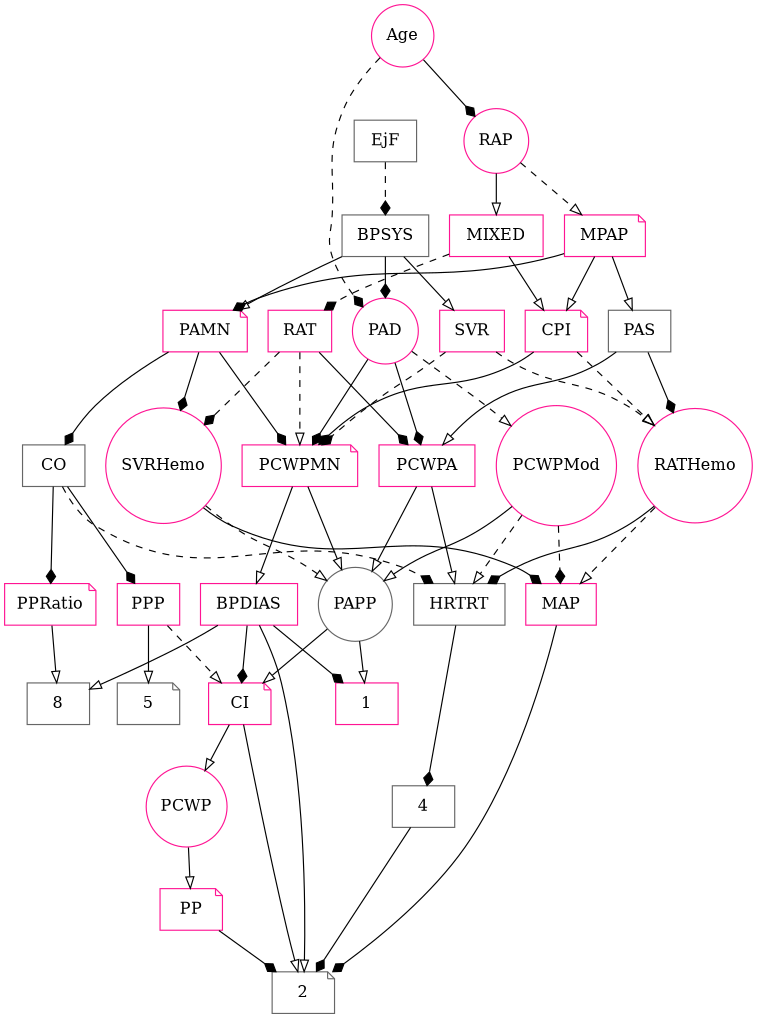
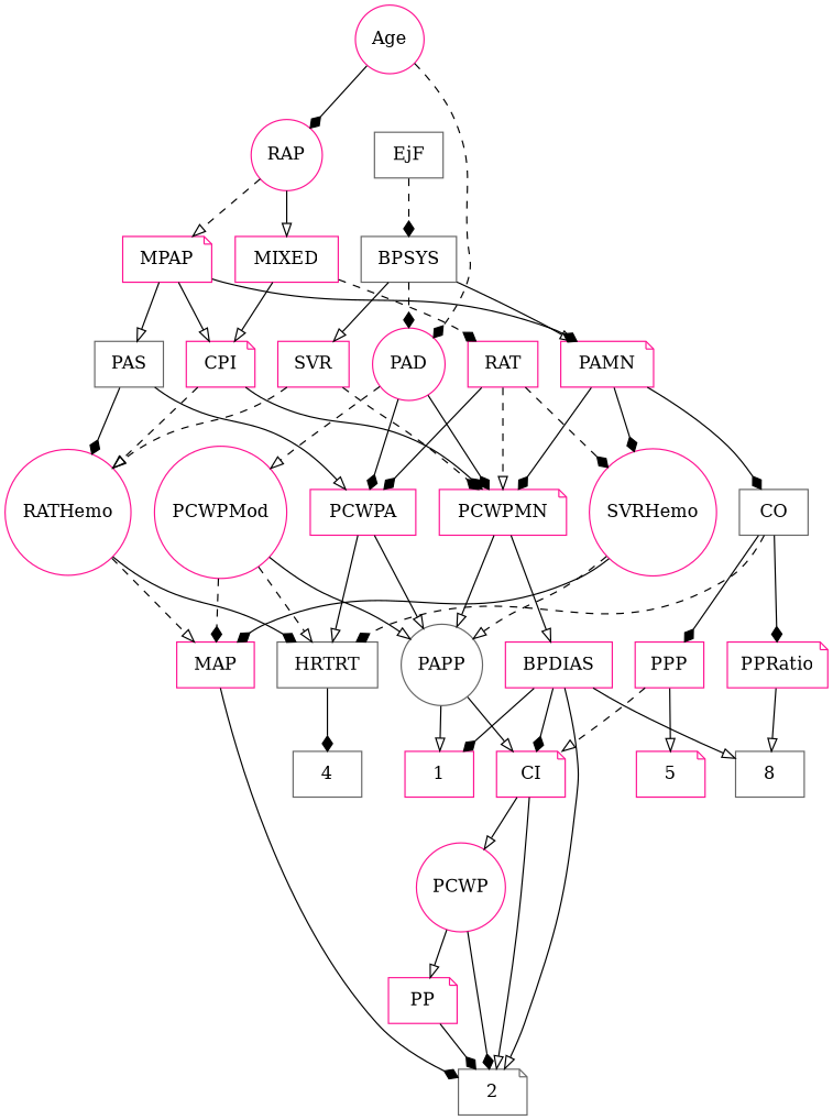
  strict digraph {
    fontname="DejaVu Serif"
    node [color=deeppink fontname="DejaVu Serif" shape=box]
    edge [arrowhead=onormal fontname="DejaVu Serif" style=solid]
    1 [height=0.5 width=0.75]
    2 [color=gray40 height=0.5 shape=note width=0.75]
    n3 [color=gray40 height=0.5 label=8 width=0.75]
    4 [color=gray40 height=0.5 width=0.75]
-   5 [color=gray40 height=0.5 shape=note width=0.75]
+   5 [height=0.5 shape=note width=0.75]
    Age [height=0.5 shape=circle width=0.75]
    RAP [height=0.5 shape=circle width=0.77632]
    PAD [height=0.5 shape=circle width=0.79437]
    EjF [color=gray40 height=0.5 width=0.75]
    BPSYS [color=gray40 height=0.5 width=1.0471]
    MIXED [height=0.5 width=1.1193]
    MPAP [height=0.5 shape=note width=0.97491]
    PAMN [height=0.5 shape=note width=1.011]
    SVR [height=0.5 width=0.77632]
    CPI [height=0.5 shape=note width=0.75]
    RAT [height=0.5 width=0.75827]
    PAS [color=gray40 height=0.5 width=0.75]
    PCWPMN [height=0.5 shape=note width=1.3902]
    SVRHemo [height=0.5 shape=circle width=1.3902]
    CO [color=gray40 height=0.5 width=0.75]
    PCWPA [height=0.5 width=1.1555]
    PCWPMod [height=0.5 shape=circle width=1.4443]
    RATHemo [height=0.5 shape=circle width=1.3721]
    PAPP [color=gray40 height=0.5 shape=circle width=0.88464]
    BPDIAS [height=0.5 width=1.1735]
    HRTRT [color=gray40 height=0.5 width=1.1013]
    MAP [height=0.5 width=0.84854]
    PPP [height=0.5 width=0.75]
    PPRatio [height=0.5 shape=note width=1.1013]
    CI [height=0.5 shape=note width=0.75]
    PCWP [height=0.5 shape=circle width=0.97491]
    PP [height=0.5 shape=note width=0.75]
    Age -> RAP [arrowhead=diamond]
    Age -> PAD [arrowhead=diamond style=dashed]
    RAP -> MIXED
    RAP -> MPAP [style=dashed]
    PAD -> PCWPMN [arrowhead=diamond]
    PAD -> PCWPA [arrowhead=diamond]
    PAD -> PCWPMod [style=dashed]
    EjF -> BPSYS [arrowhead=diamond style=dashed]
-   BPSYS -> PAD [arrowhead=diamond]
+   BPSYS -> PAD [arrowhead=diamond style=dashed]
    BPSYS -> PAMN
    BPSYS -> SVR
    MIXED -> CPI
    MIXED -> RAT [arrowhead=diamond style=dashed]
    MPAP -> PAMN [arrowhead=diamond]
    MPAP -> CPI
    MPAP -> PAS
    PAMN -> PCWPMN [arrowhead=diamond]
    PAMN -> SVRHemo [arrowhead=diamond]
    PAMN -> CO [arrowhead=diamond]
    SVR -> PCWPMN [arrowhead=diamond style=dashed]
    SVR -> RATHemo [style=dashed]
    CPI -> PCWPMN [arrowhead=diamond]
    CPI -> RATHemo [style=dashed]
    RAT -> PCWPMN [style=dashed]
    RAT -> SVRHemo [arrowhead=diamond style=dashed]
    RAT -> PCWPA [arrowhead=diamond]
    PAS -> PCWPA
    PAS -> RATHemo [arrowhead=diamond]
    PCWPMN -> PAPP
    PCWPMN -> BPDIAS
    SVRHemo -> PAPP [style=dashed]
    SVRHemo -> MAP [arrowhead=diamond]
    CO -> HRTRT [arrowhead=diamond style=dashed]
    CO -> PPP [arrowhead=diamond]
    CO -> PPRatio [arrowhead=diamond]
    PCWPA -> PAPP
    PCWPA -> HRTRT
    PCWPMod -> PAPP
    PCWPMod -> HRTRT [style=dashed]
    PCWPMod -> MAP [arrowhead=diamond style=dashed]
    RATHemo -> HRTRT [arrowhead=diamond]
    RATHemo -> MAP [style=dashed]
    PAPP -> 1
    PAPP -> CI
    BPDIAS -> 1 [arrowhead=diamond]
    BPDIAS -> 2
    BPDIAS -> n3
    BPDIAS -> CI [arrowhead=diamond]
    HRTRT -> 4 [arrowhead=diamond]
    MAP -> 2 [arrowhead=diamond]
    PPP -> 5
    PPP -> CI [style=dashed]
    PPRatio -> n3
    CI -> 2
    CI -> PCWP
-   4 -> 2 [arrowhead=diamond]
+   PCWP -> 2 [arrowhead=diamond]
    PCWP -> PP
    PP -> 2 [arrowhead=diamond]
  }
